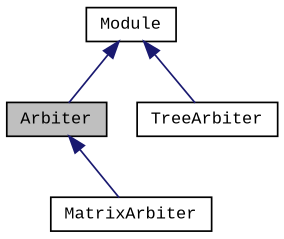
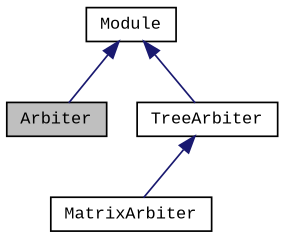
  digraph {
    fontname="Liberation Mono"
    node [color=black fontname="Liberation Mono" fontsize=10 shape=record]
    edge [color=midnightblue dir=back fontname="Liberation Mono" fontsize=10 labelfontname=FreeSans labelfontsize=10 style=solid]
    n1 [fillcolor=grey75 fontcolor=black height=0.2 label=Arbiter style=filled width=0.4]
    n2 [height=0.2 label=MatrixArbiter width=0.4]
    n3 [height=0.2 label=TreeArbiter width=0.4]
    n4 [height=0.2 label=Module width=0.4]
-   n1 -> n2
+   n3 -> n2
    n4 -> n1
    n4 -> n3
  }
